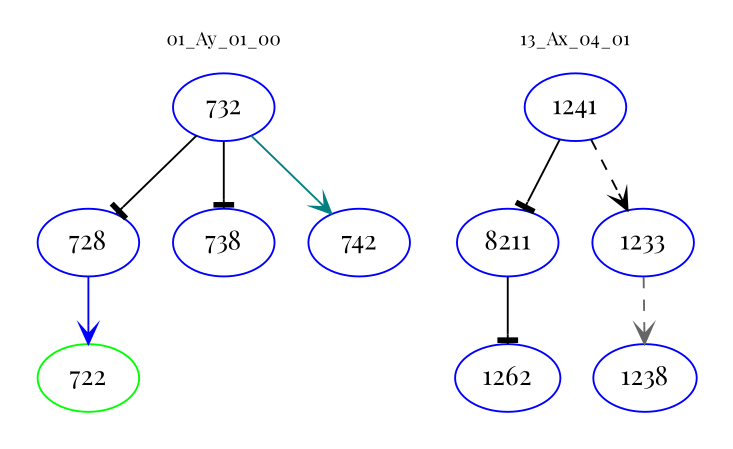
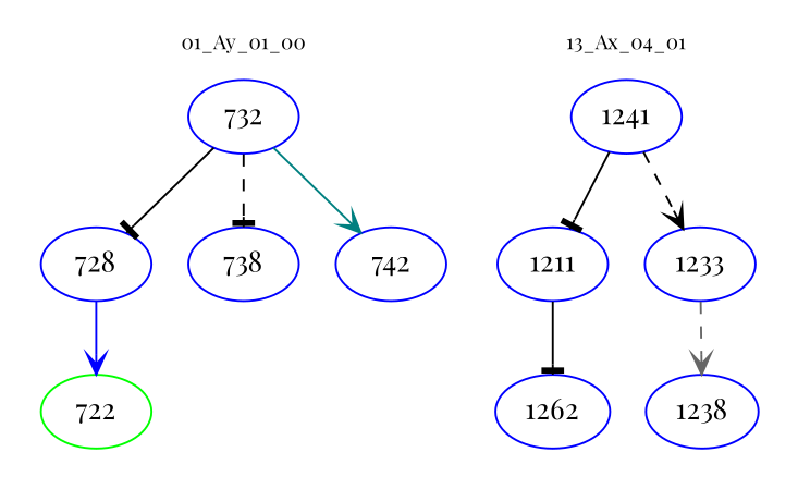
  digraph {
    fontname="Playfair Display"
    node [color=blue fontname="Playfair Display"]
    edge [arrowhead=tee color=black fontname="Playfair Display" style=solid]
    n1 [label=732]
    n2 [label=728]
    n3 [label=738]
    n4 [color=green label=722]
    n5 [label=742]
    n6 [label=1241]
-   n7 [label=8211]
+   n7 [label=1211]
    n8 [label=1233]
    n9 [label=1262]
    n10 [label=1238]
    subgraph cluster_1 {
      color=white
      fontsize=10
      label="01_Ay_01_00"
      n1
      n2
      n3
      n4
      n5
    }
    subgraph cluster_2 {
      color=white
      fontsize=10
      label="13_Ax_04_01"
      n6
      n7
      n8
      n9
      n10
    }
    n1 -> n2
-   n1 -> n3
+   n1 -> n3 [style=dashed]
    n1 -> n5 [arrowhead=vee color=teal]
    n2 -> n4 [arrowhead=vee color=blue]
    n6 -> n7
    n6 -> n8 [arrowhead=vee style=dashed]
    n7 -> n9
    n8 -> n10 [arrowhead=vee color=gray40 style=dashed]
  }
